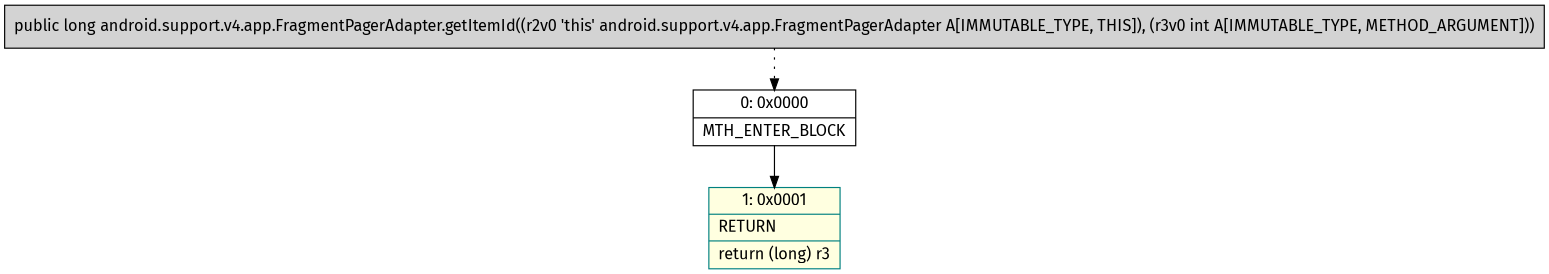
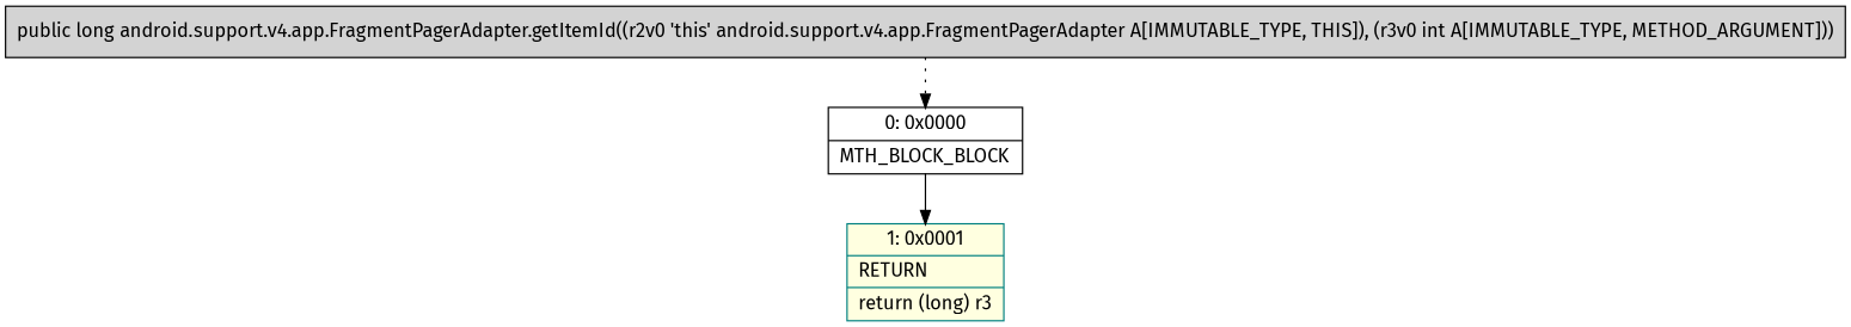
  digraph {
    fontname="Fira Sans"
    node [shape=record style=filled color=black fontname="Fira Sans"]
    edge [fontname="Fira Sans"]
-   n1 [label="{0\:\ 0x0000|MTH_ENTER_BLOCK\l}" fillcolor=white]
+   n1 [label="{0\:\ 0x0000|MTH_BLOCK_BLOCK\l}" fillcolor=white]
    n2 [label="{1\:\ 0x0001|RETURN\l|return (long) r3\l}" fillcolor=lightyellow color=teal]
    n3 [label="{public long android.support.v4.app.FragmentPagerAdapter.getItemId((r2v0 'this' android.support.v4.app.FragmentPagerAdapter A[IMMUTABLE_TYPE, THIS]), (r3v0 int A[IMMUTABLE_TYPE, METHOD_ARGUMENT])) }" fillcolor=lightgrey]
    n1 -> n2 [style=solid]
    n3 -> n1 [style=dotted]
  }
